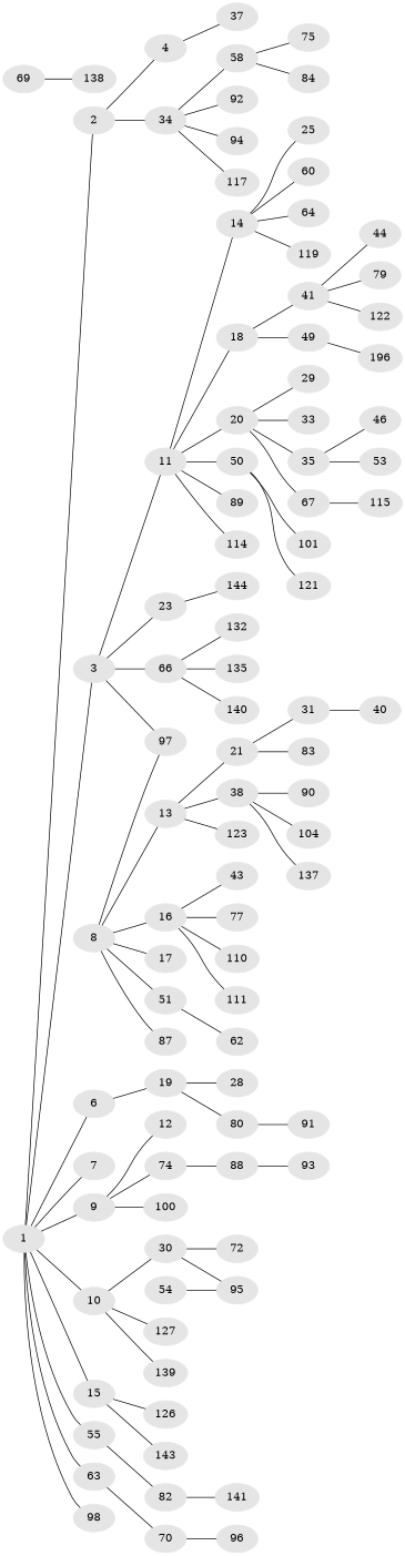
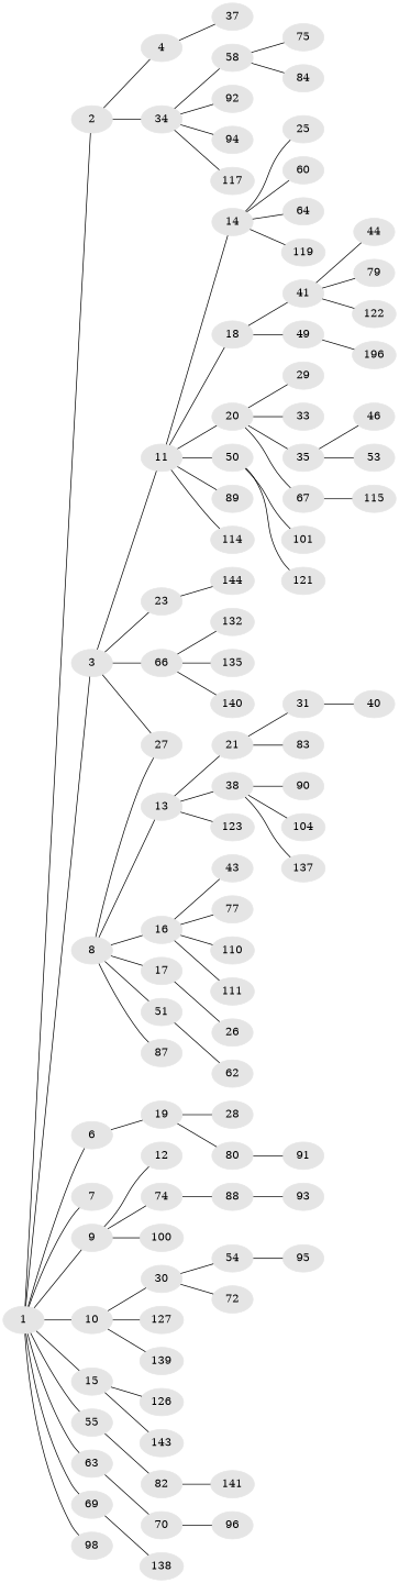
  graph {
    rankdir=LR
    node [color=gray90 style=filled]
    1 [super="+5"]
    2
    3
    6
    7 [super="+61"]
    9 [super="+39"]
    10 [super="+102"]
    15 [super="+105"]
    55
    63 [super="+116"]
    69 [super="+86"]
    98
    4 [super="+22"]
    34 [super="+112"]
    11 [super="+65"]
    23 [super="+118"]
    66 [super="+76"]
-   27 [super="+45" label=97]
+   27 [super="+45"]
    19 [super="+107"]
    12
    74 [super="+78"]
    100
    30 [super="+47"]
    127
    139
    126
    143
    82 [super="+136"]
    70 [super="+85"]
    138
    37
    58
    92
    94
    117
    8 [super="+36"]
    13 [super="+81"]
    16 [super="+57"]
    17
    n40 [label=51 super="+97"]
    87
    14 [super="+32"]
    18 [super="+113"]
    20 [super="+24"]
    50
    89
    114
    144
    132
    135
    140
    28 [super="+109"]
    80 [super="+128"]
    21 [super="+129"]
    38 [super="+42"]
    123
    43 [super="+56"]
    77
    110
    111 [super="+120"]
+   26
    62 [super="+133"]
    88
    54 [super="+59"]
    72 [super="+142"]
    25 [super="+48"]
    60 [super="+145"]
    64
    119
    41 [super="+68"]
    49 [super="+73"]
    29
    33 [super="+130"]
    35 [super="+51"]
    67 [super="+108"]
    101
    121
    31
    83
    90
    104
    137
    44 [super="+103"]
    79 [super="+134"]
    122
    n86 [label=196]
    91 [super="+124"]
    46 [super="+71"]
    53 [super="+125"]
    115
    40 [super="+99"]
    95
    75 [super="+131"]
    84
    141
    96
    93
    1 -- 2
    1 -- 3
    1 -- 6
    1 -- 7
    1 -- 9
    1 -- 10
    1 -- 15
    1 -- 55
    1 -- 63
+   1 -- 69
    1 -- 98
    2 -- 4
    2 -- 34
    3 -- 11
    3 -- 23
    3 -- 66
    3 -- 27
    6 -- 19
    9 -- 12
    9 -- 74
    9 -- 100
    10 -- 30
    10 -- 127
    10 -- 139
    15 -- 126
    15 -- 143
    55 -- 82
    63 -- 70
    69 -- 138
    4 -- 37
    34 -- 58
    34 -- 92
    34 -- 94
    34 -- 117
    11 -- 14
    11 -- 18
    11 -- 20
    11 -- 50
    11 -- 89
    11 -- 114
    23 -- 144
    66 -- 132
    66 -- 135
    66 -- 140
    19 -- 28
    19 -- 80
    74 -- 88
-   30 -- 95
+   30 -- 54
    30 -- 72
    82 -- 141
    70 -- 96
    58 -- 75
    58 -- 84
    8 -- 27
    8 -- 13
    8 -- 16
    8 -- 17
    8 -- n40
    8 -- 87
    13 -- 21
    13 -- 38
    13 -- 123
    16 -- 43
    16 -- 77
    16 -- 110
    16 -- 111
+   17 -- 26
    n40 -- 62
    14 -- 25
    14 -- 60
    14 -- 64
    14 -- 119
    18 -- 41
    18 -- 49
    20 -- 29
    20 -- 33
    20 -- 35
    20 -- 67
    50 -- 101
    50 -- 121
    80 -- 91
    21 -- 31
    21 -- 83
    38 -- 90
    38 -- 104
    38 -- 137
    88 -- 93
    54 -- 95
    41 -- 44
    41 -- 79
    41 -- 122
    49 -- n86
    35 -- 46
    35 -- 53
    67 -- 115
    31 -- 40
  }
